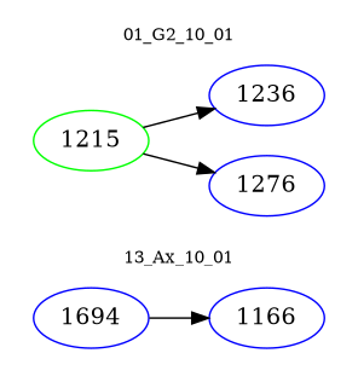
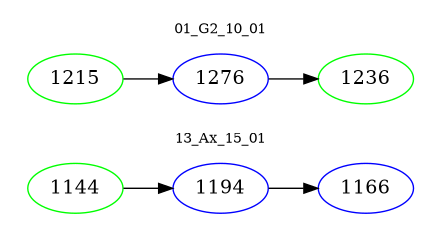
  digraph {
    rankdir=LR
    node [color=blue]
    edge [color=black]
+   n1 [color=green label=1144]
    n2 [label=1166]
-   n3 [label=1694]
+   n3 [label=1194]
    n4 [color=green label=1215]
    n5 [label=1276]
-   n6 [label=1236]
+   n6 [color=green label=1236]
    subgraph cluster_1 {
      color=white
      fontsize=10
-     label="13_Ax_10_01"
+     label="13_Ax_15_01"
+     n1
      n2
      n3
    }
    subgraph cluster_2 {
      color=white
      fontsize=10
      label="01_G2_10_01"
      n4
      n5
      n6
    }
+   n1 -> n3
    n3 -> n2
    n4 -> n5
-   n4 -> n6
+   n5 -> n6
  }
